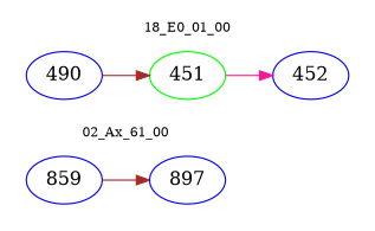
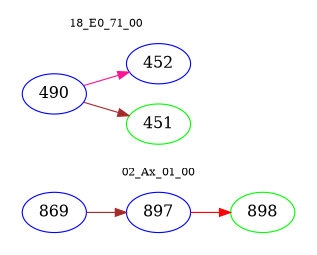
  digraph {
    rankdir=LR
    node [color=blue]
    edge [color=brown]
    n1 [label=897]
-   n2 [label=859]
+   n2 [label=869]
+   n3 [color=green label=898]
    n4 [label=490]
    n5 [color=green label=451]
    n6 [label=452]
    subgraph cluster_1 {
      color=white
      fontsize=10
-     label="02_Ax_61_00"
+     label="02_Ax_01_00"
      n1
      n2
+     n3
    }
    subgraph cluster_2 {
      color=white
      fontsize=10
-     label="18_E0_01_00"
+     label="18_E0_71_00"
      n4
      n5
      n6
    }
+   n1 -> n3 [color=red]
    n2 -> n1
    n4 -> n5
-   n5 -> n6 [color=deeppink]
+   n4 -> n6 [color=deeppink]
  }
